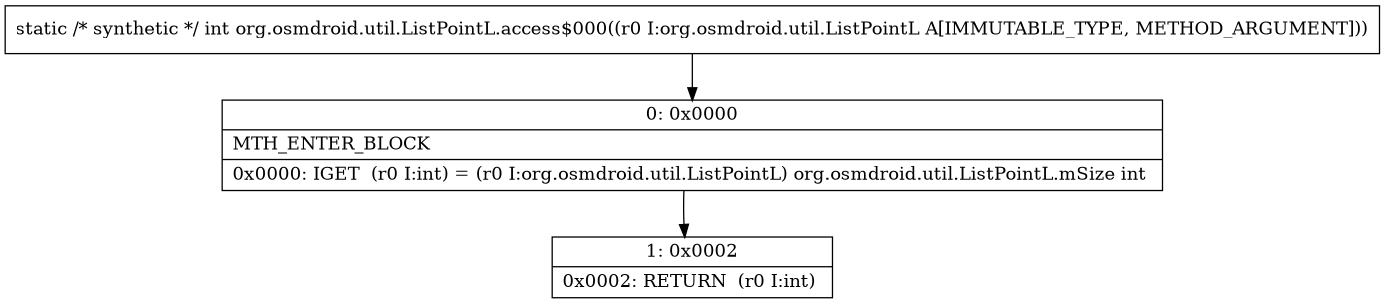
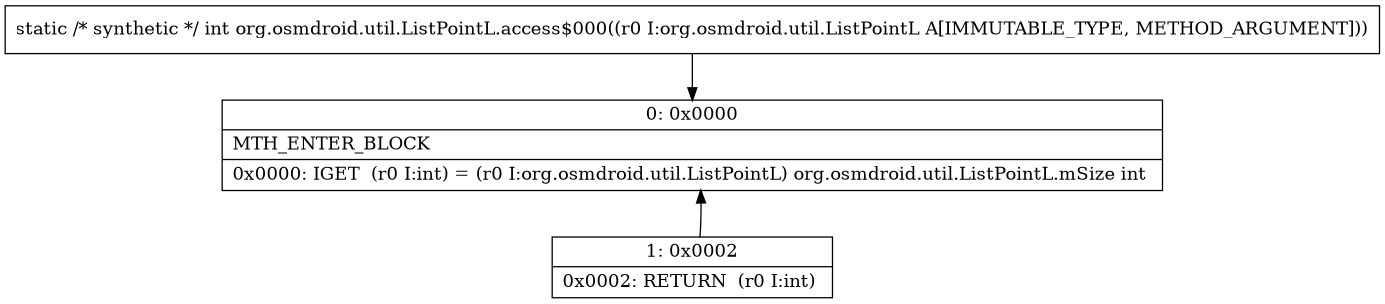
  digraph {
    node [shape=record]
    n1 [label="{0\:\ 0x0000|MTH_ENTER_BLOCK\l|0x0000: IGET  (r0 I:int) = (r0 I:org.osmdroid.util.ListPointL) org.osmdroid.util.ListPointL.mSize int \l}"]
    n2 [label="{1\:\ 0x0002|0x0002: RETURN  (r0 I:int) \l}"]
    n3 [label="{static \/* synthetic *\/ int org.osmdroid.util.ListPointL.access$000((r0 I:org.osmdroid.util.ListPointL A[IMMUTABLE_TYPE, METHOD_ARGUMENT])) }"]
-   n1 -> n2
+   n2 -> n1
    n3 -> n1
  }
